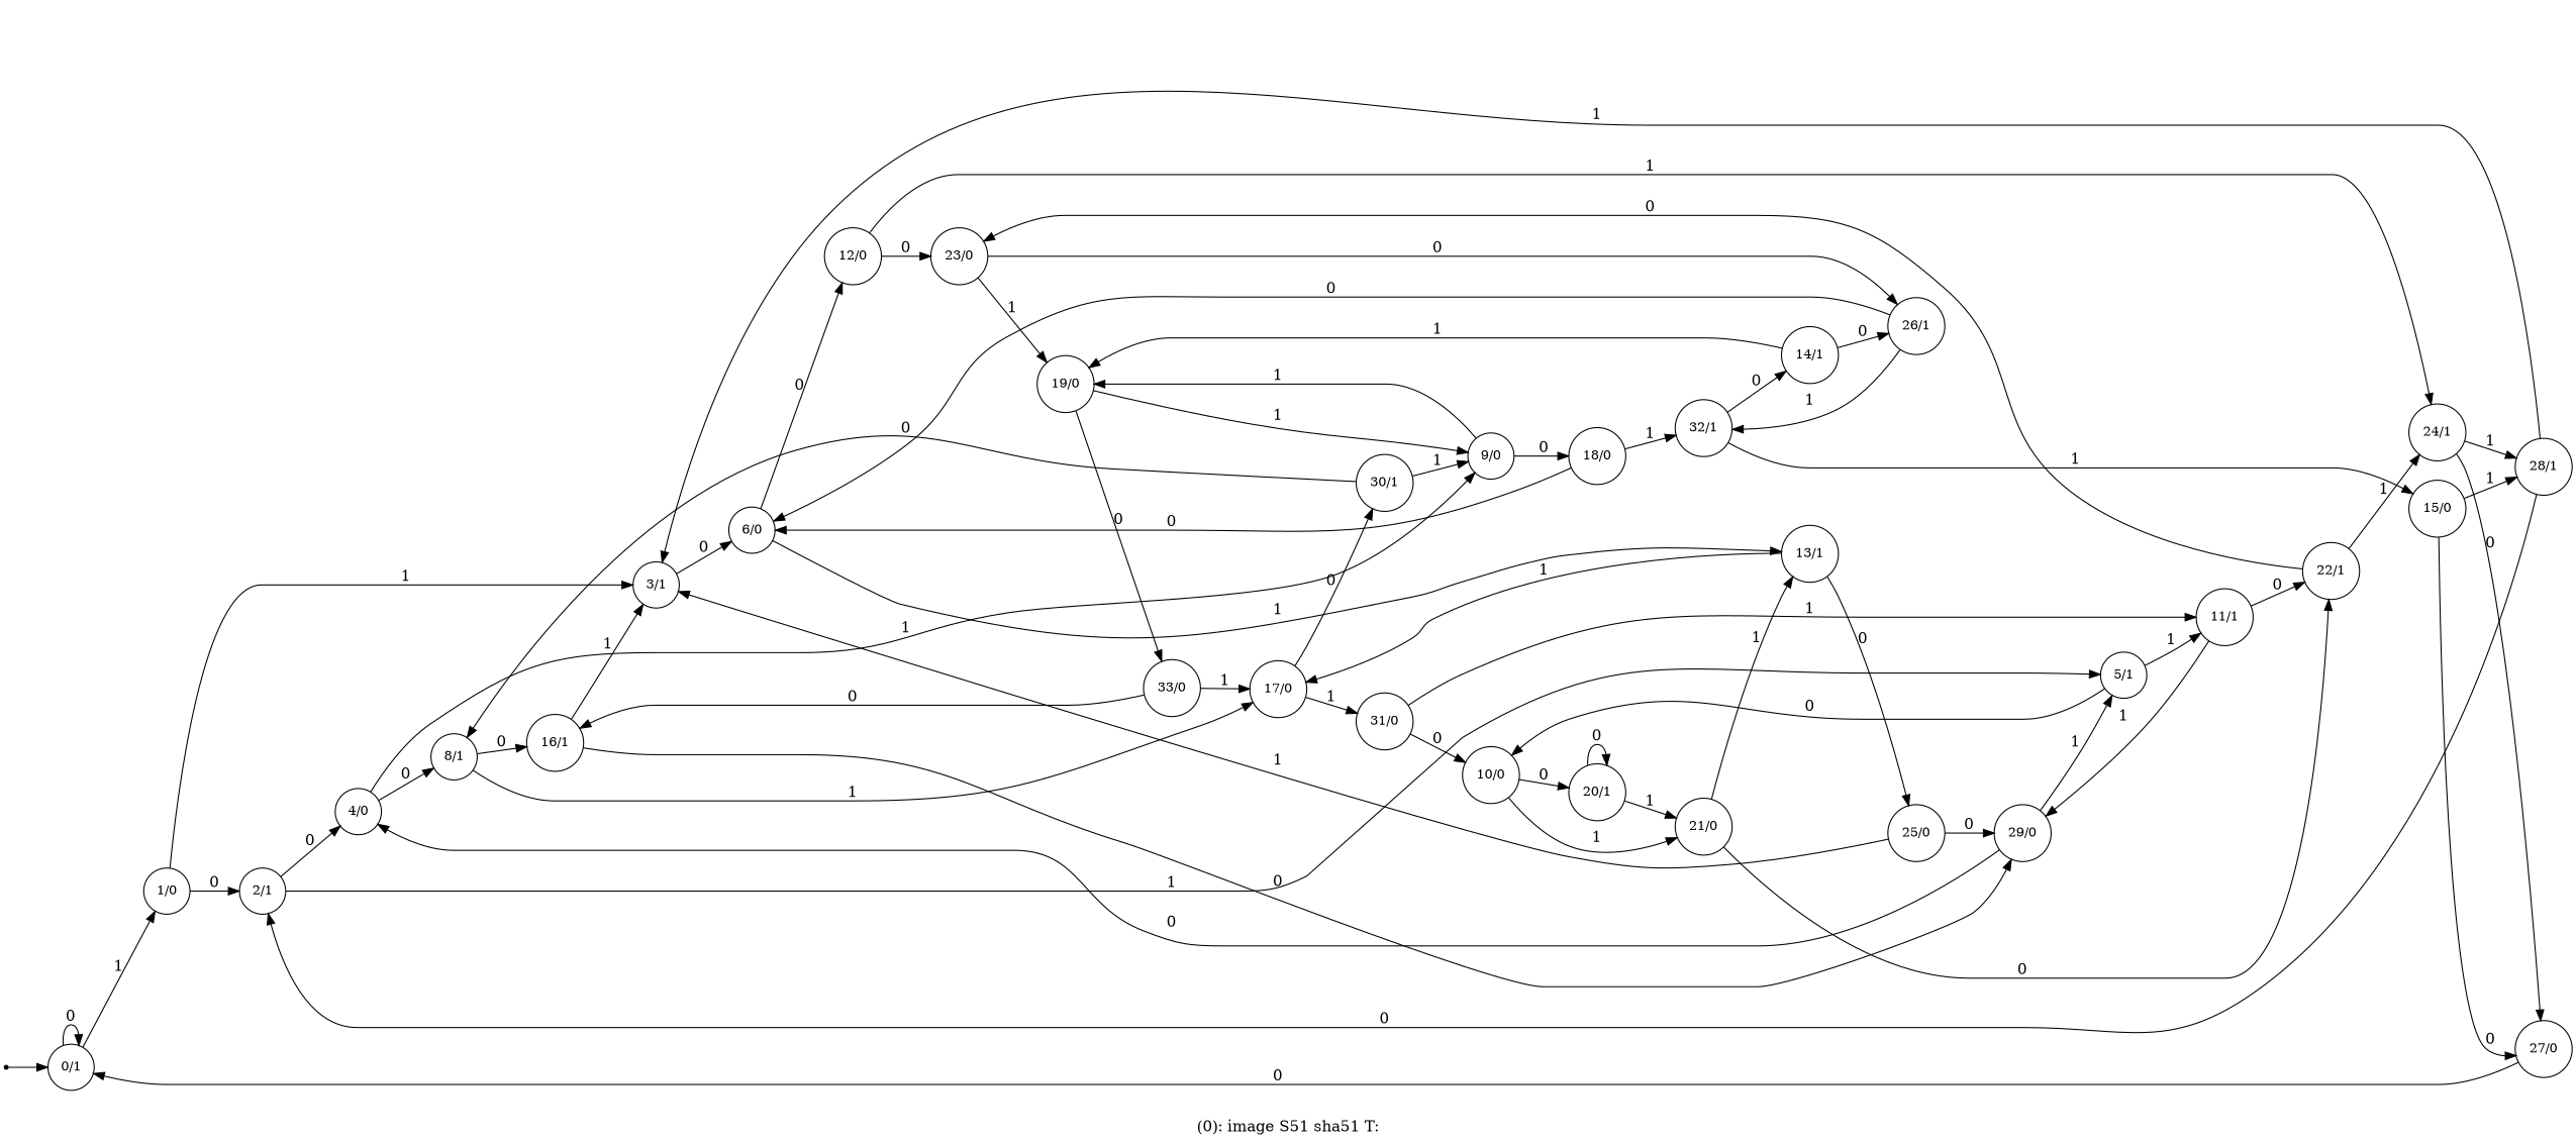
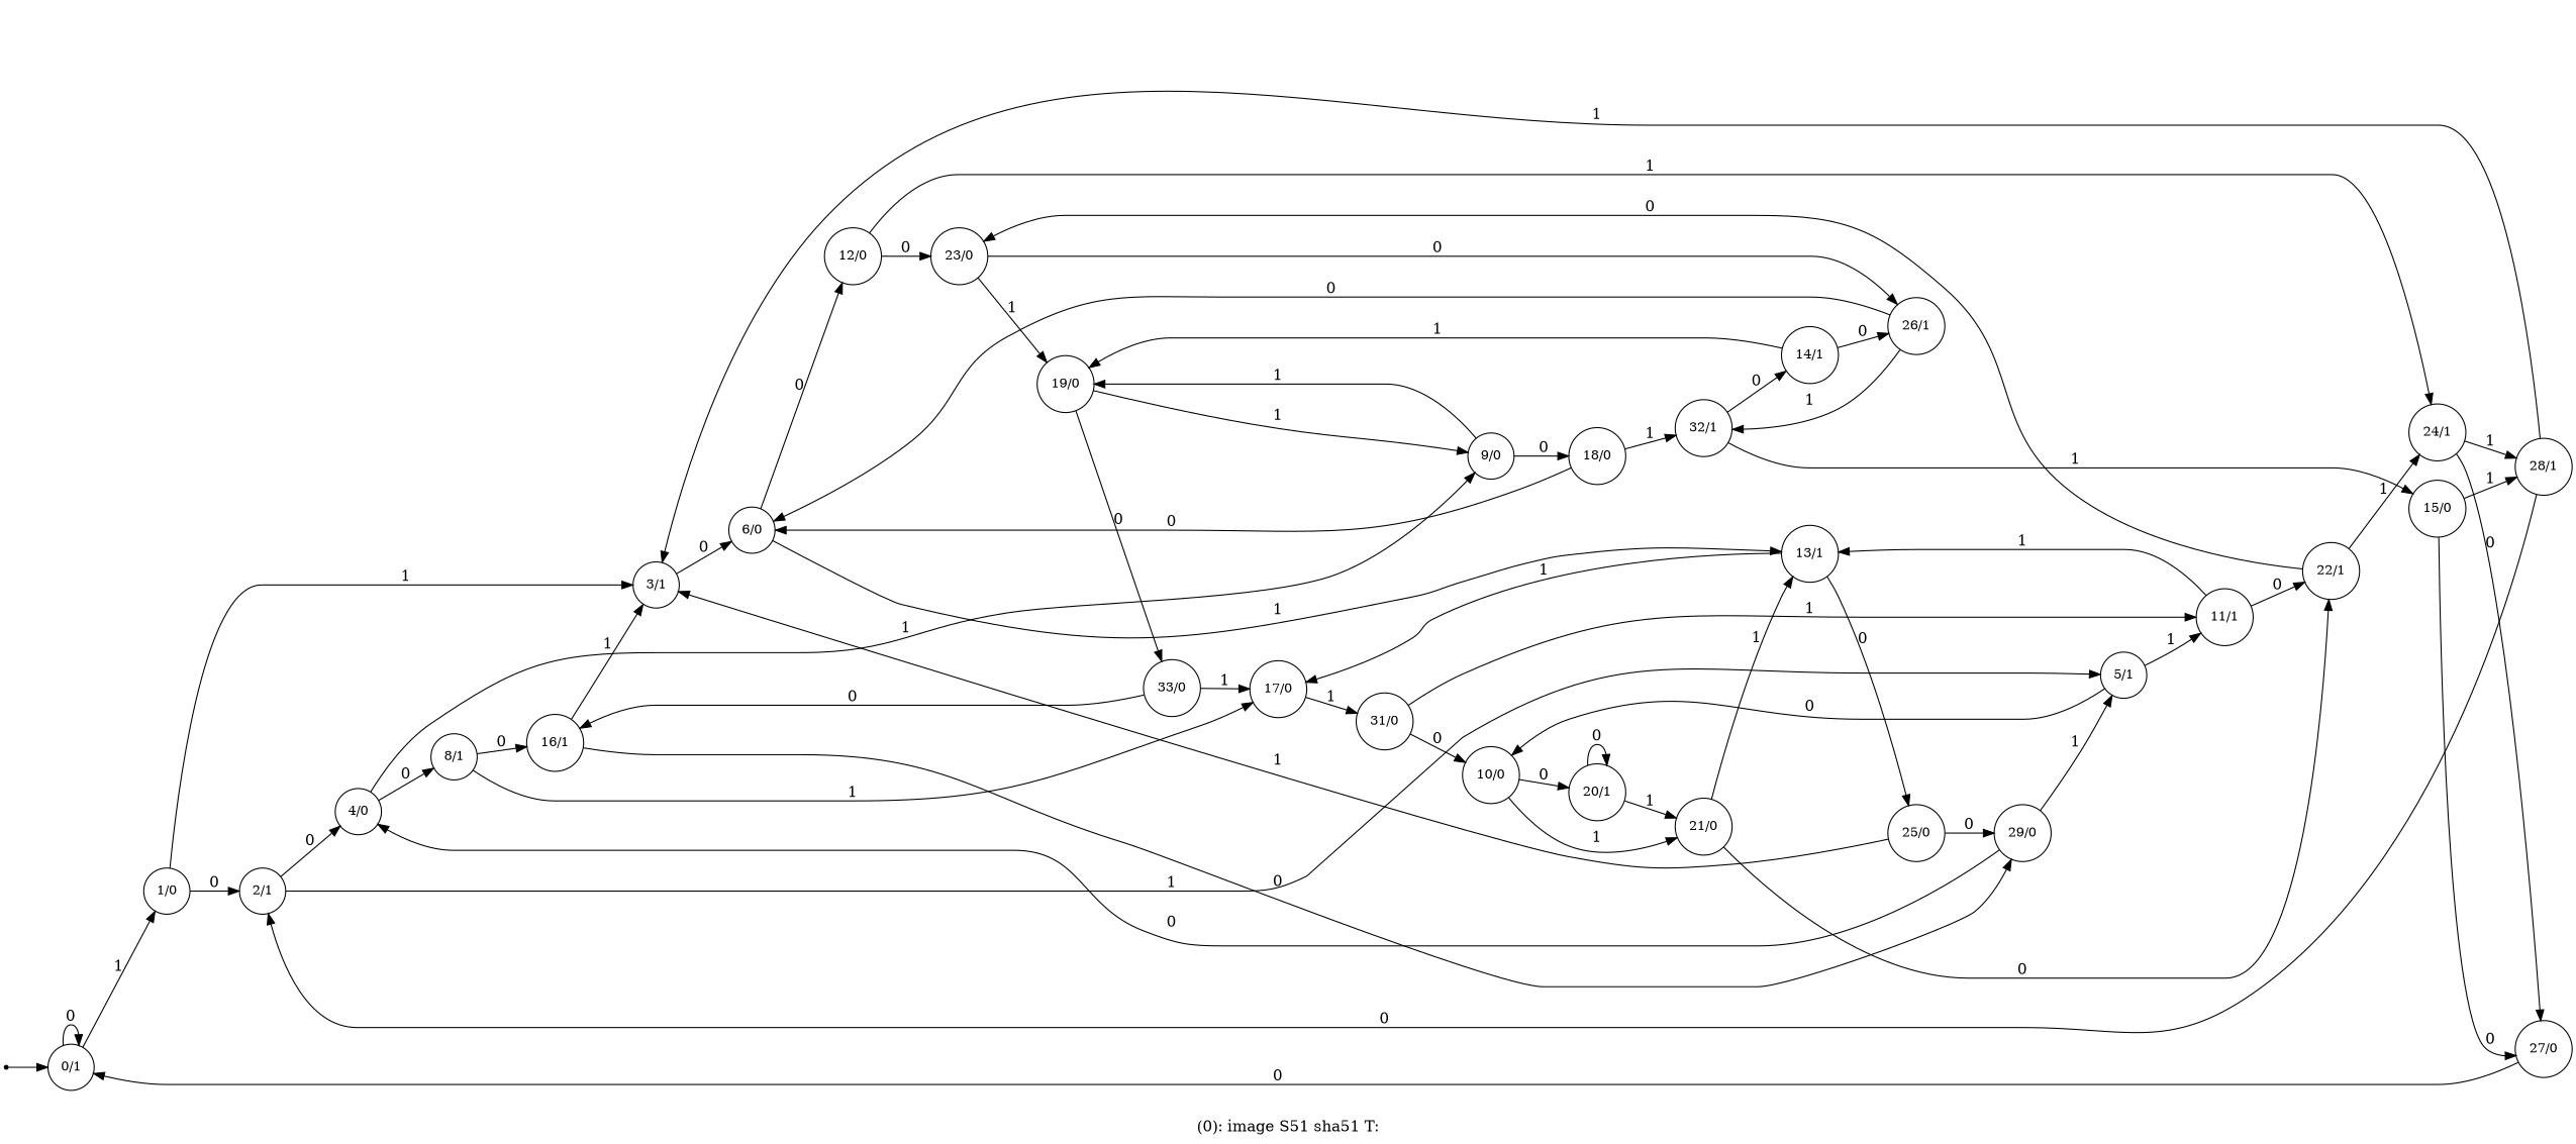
  digraph {
    label="(0): image S51 sha51 T:"
    rankdir=LR
    node [fontsize=12 shape=circle]
    n1 [label="0/1"]
    n2 [label="1/0"]
    n3 [label="2/1"]
    n4 [label="3/1"]
    n5 [label="4/0"]
    n6 [label="5/1"]
    n7 [label="6/0"]
    n8 [label="8/1"]
    n9 [label="9/0"]
    n10 [label="10/0"]
    n11 [label="11/1"]
    n12 [label="12/0"]
    n13 [label="13/1"]
    n14 [label="16/1"]
    n15 [label="17/0"]
    n16 [label="18/0"]
    n17 [label="19/0"]
    n18 [label="20/1"]
    n19 [label="21/0"]
    n20 [label="22/1"]
    n21 [label="23/0"]
    n22 [label="24/1"]
    n23 [label="25/0"]
    n24 [label="14/1"]
    n25 [label="26/1"]
    n26 [label="15/0"]
    n27 [label="27/0"]
    n28 [label="28/1"]
    n29 [label="29/0"]
-   n30 [label="30/1"]
    n31 [label="31/0"]
    n32 [label="32/1"]
    n33 [label="33/0"]
    n34 [label="33/0" shape=point]
    n1 -> n1 [label=0]
    n1 -> n2 [label=1]
    n2 -> n3 [label=0]
    n2 -> n4 [label=1]
    n3 -> n5 [label=0]
    n3 -> n6 [label=1]
    n4 -> n7 [label=0]
    n5 -> n8 [label=0]
    n5 -> n9 [label=1]
    n6 -> n10 [label=0]
    n6 -> n11 [label=1]
    n7 -> n12 [label=0]
    n7 -> n13 [label=1]
    n8 -> n14 [label=0]
    n8 -> n15 [label=1]
    n9 -> n16 [label=0]
    n9 -> n17 [label=1]
    n10 -> n18 [label=0]
    n10 -> n19 [label=1]
-   n11 -> n29 [label=1]
+   n11 -> n13 [label=1]
    n11 -> n20 [label=0]
    n12 -> n21 [label=0]
    n12 -> n22 [label=1]
    n13 -> n15 [label=1]
    n13 -> n23 [label=0]
    n14 -> n4 [label=1]
    n14 -> n29 [label=0]
-   n15 -> n30 [label=0]
    n15 -> n31 [label=1]
    n16 -> n7 [label=0]
    n16 -> n32 [label=1]
    n17 -> n9 [label=1]
    n17 -> n33 [label=0]
    n18 -> n18 [label=0]
    n18 -> n19 [label=1]
    n19 -> n13 [label=1]
    n19 -> n20 [label=0]
    n20 -> n21 [label=0]
    n20 -> n22 [label=1]
    n21 -> n17 [label=1]
    n21 -> n25 [label=0]
    n22 -> n27 [label=0]
    n22 -> n28 [label=1]
    n23 -> n4 [label=1]
    n23 -> n29 [label=0]
    n24 -> n17 [label=1]
    n24 -> n25 [label=0]
    n25 -> n7 [label=0]
    n25 -> n32 [label=1]
    n26 -> n27 [label=0]
    n26 -> n28 [label=1]
    n27 -> n1 [label=0]
    n28 -> n3 [label=0]
    n28 -> n4 [label=1]
    n29 -> n5 [label=0]
    n29 -> n6 [label=1]
-   n30 -> n8 [label=0]
-   n30 -> n9 [label=1]
    n31 -> n10 [label=0]
    n31 -> n11 [label=1]
    n32 -> n24 [label=0]
    n32 -> n26 [label=1]
    n33 -> n14 [label=0]
    n33 -> n15 [label=1]
    n34 -> n1
  }
